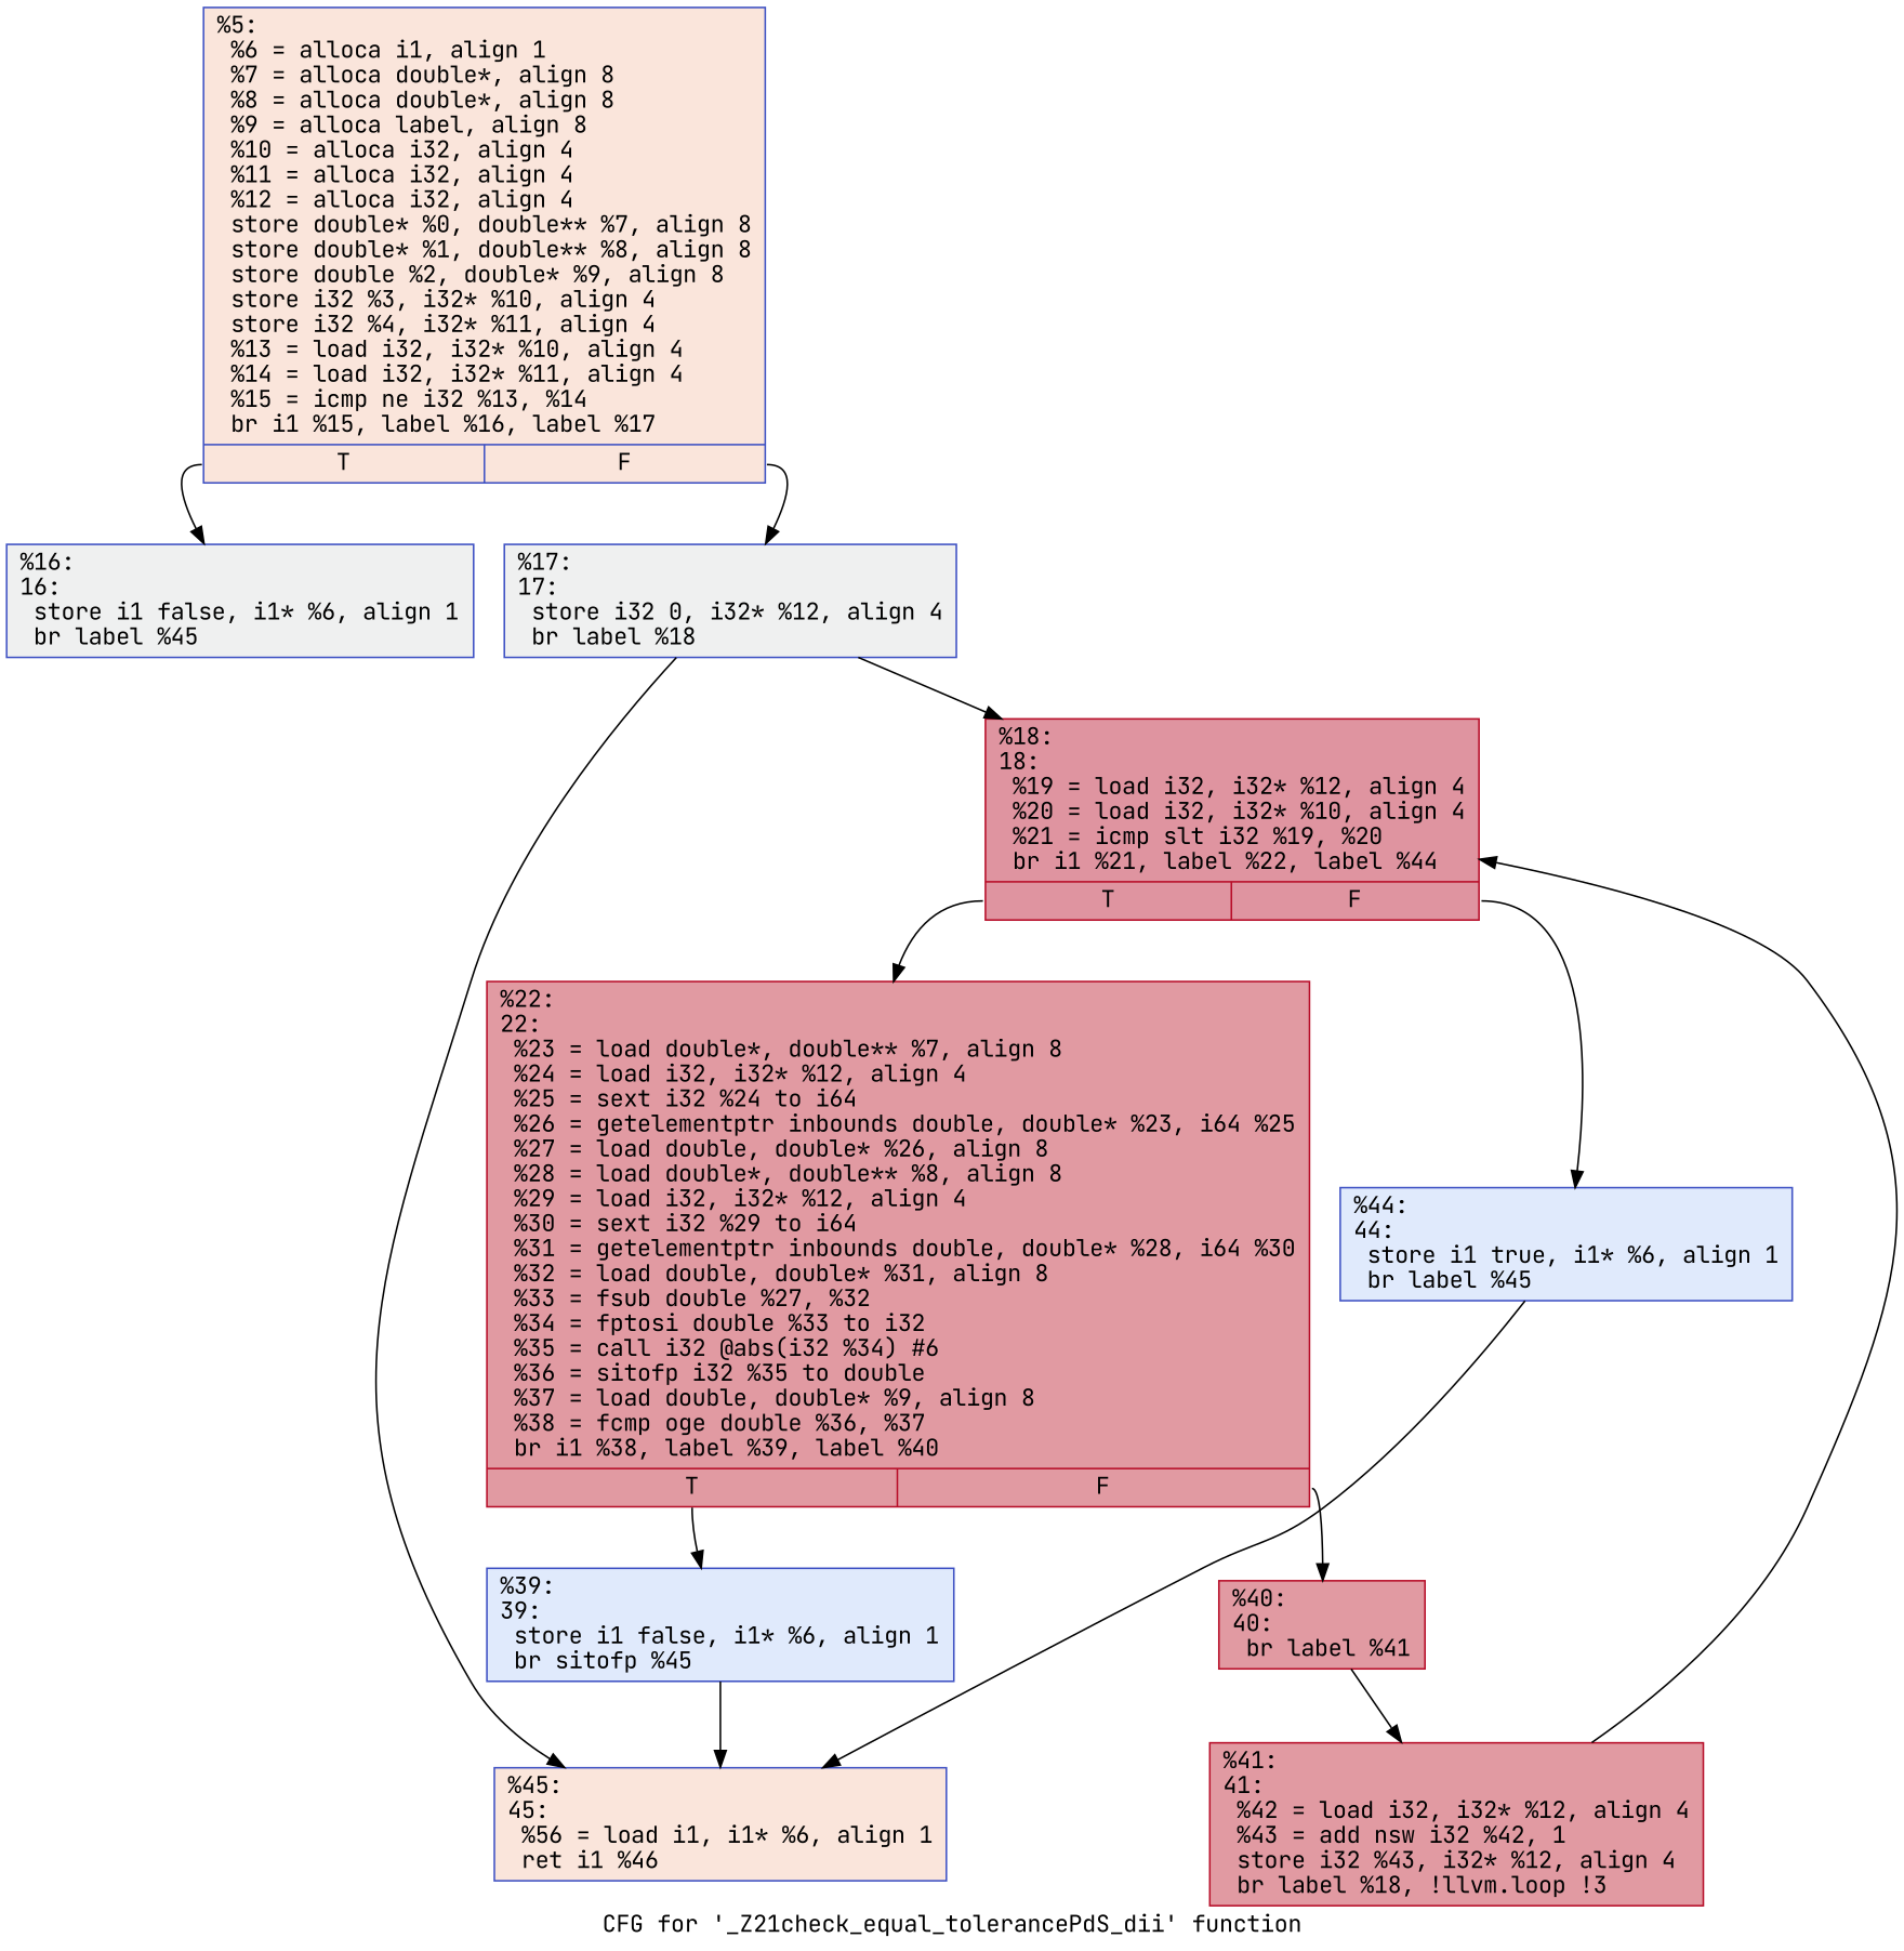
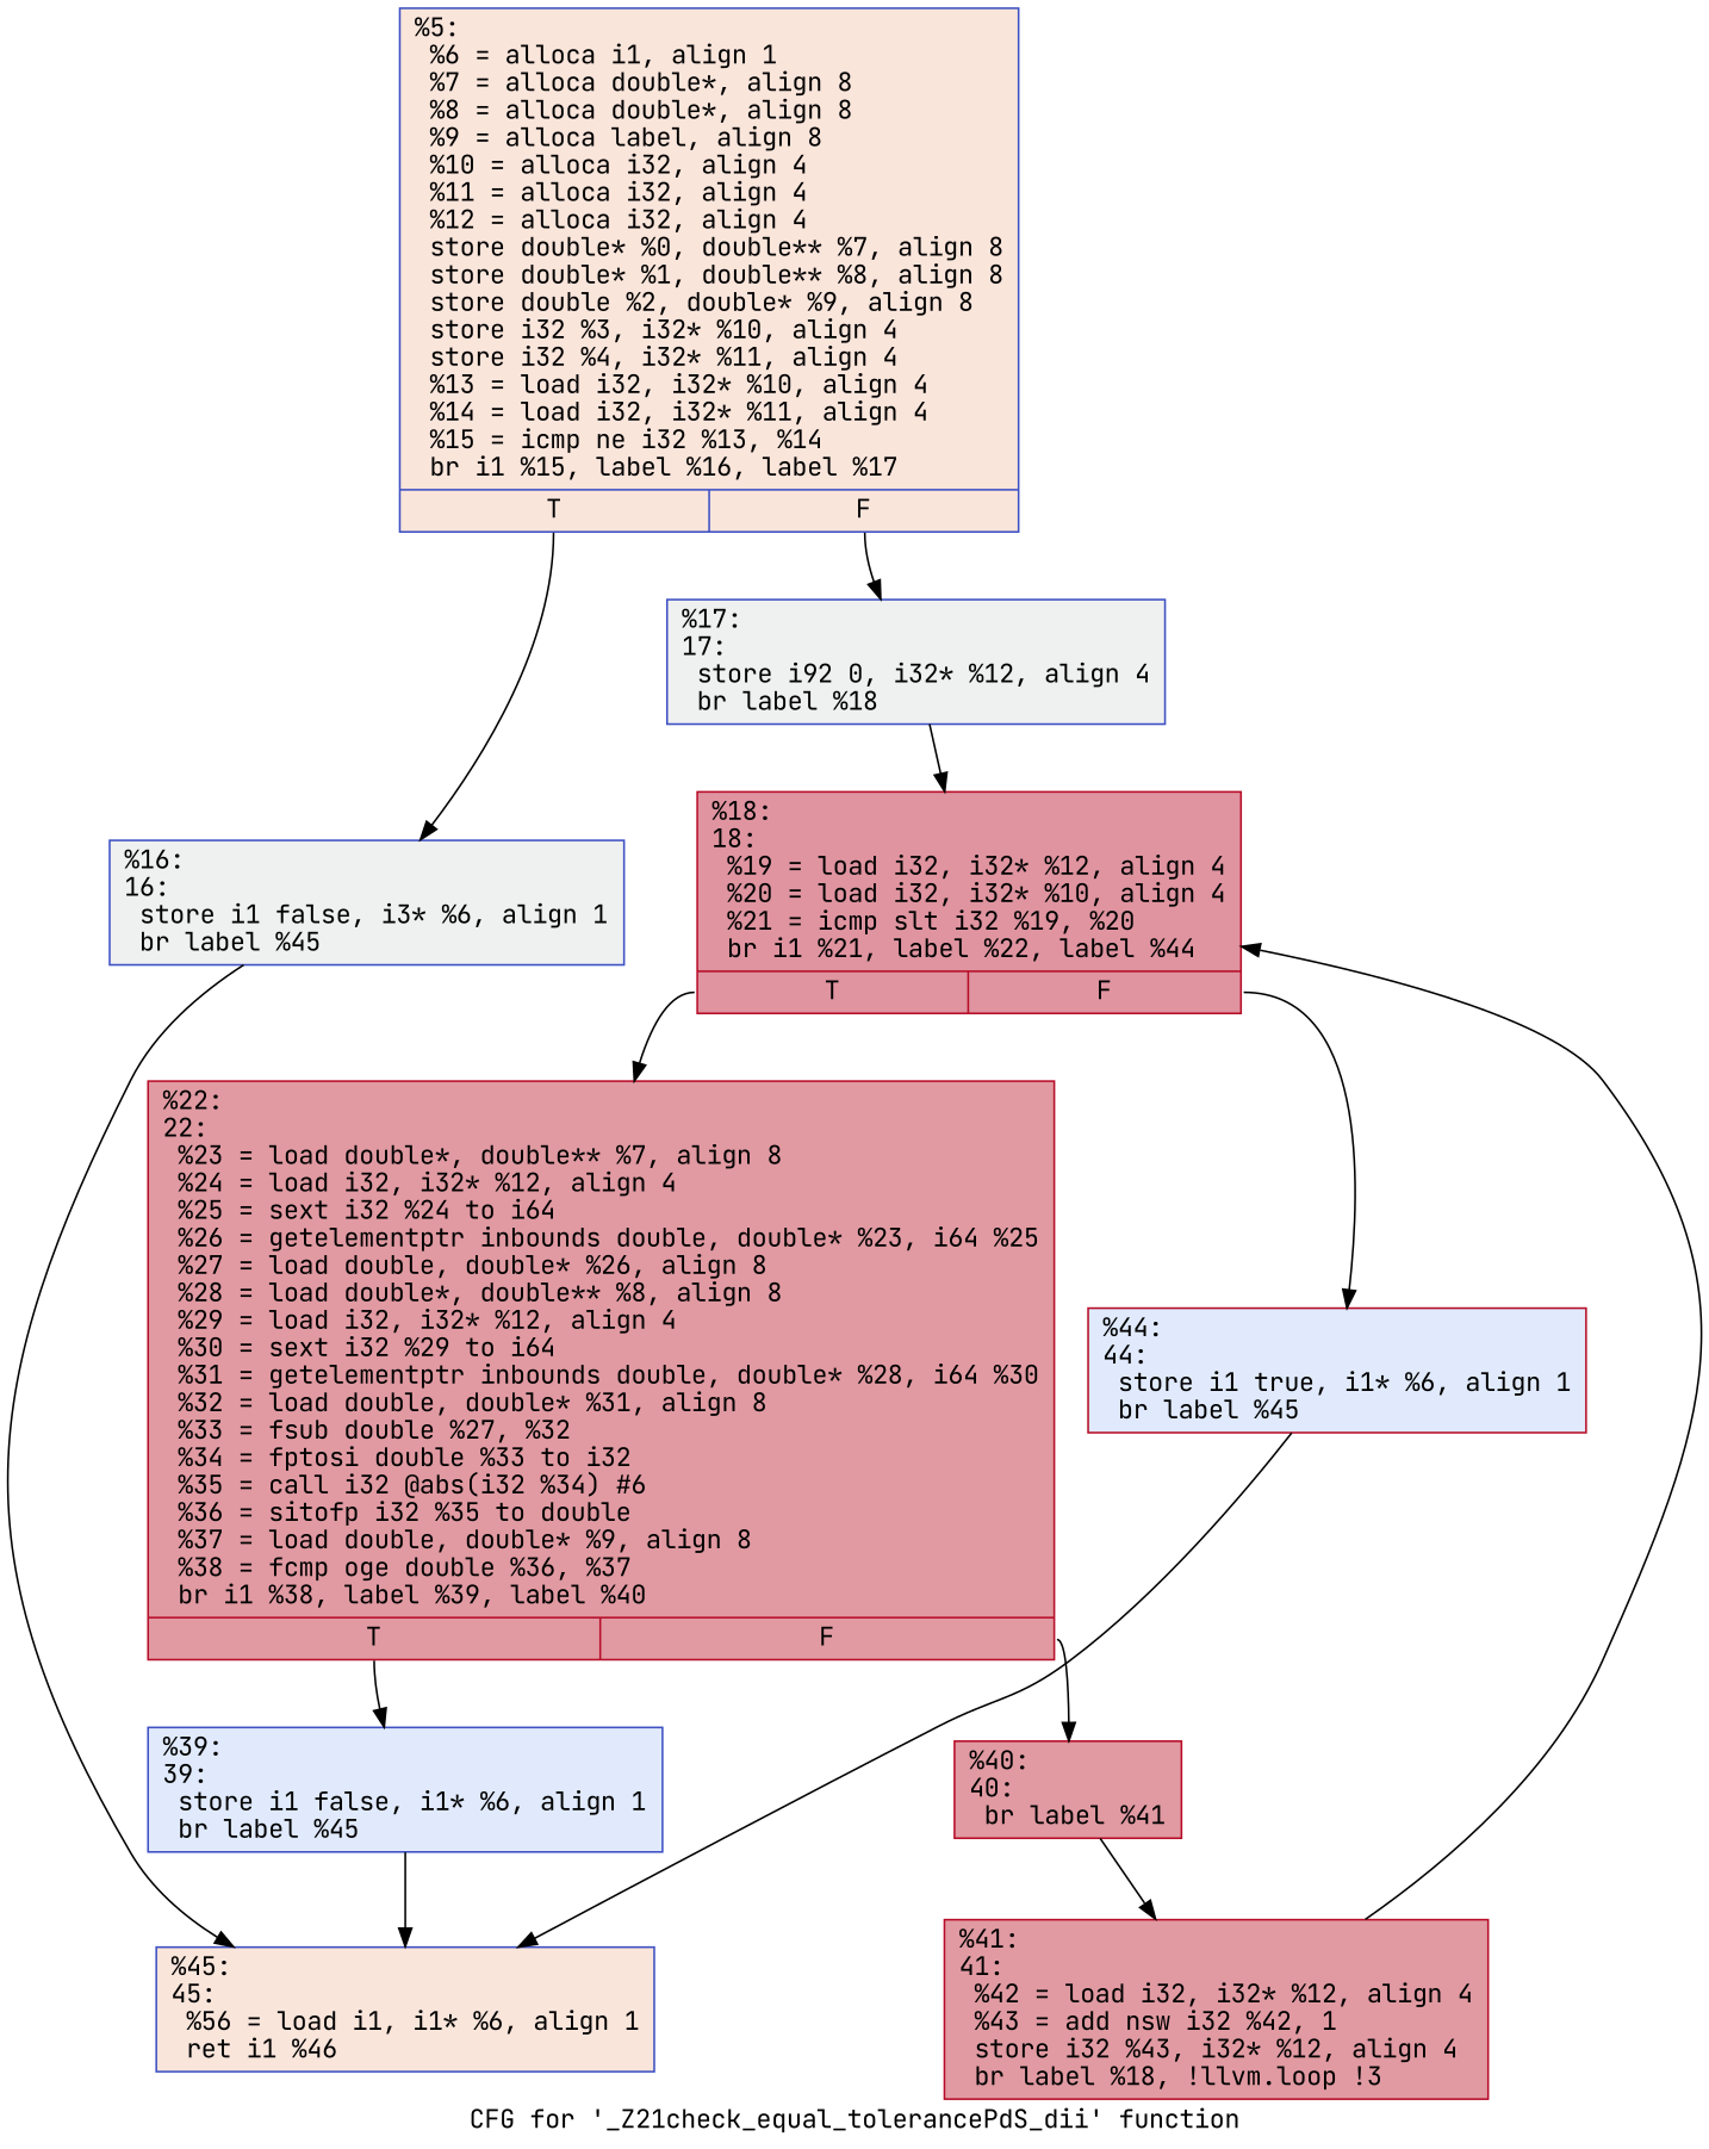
  digraph {
    fontname="JetBrains Mono"
    label="CFG for '_Z21check_equal_tolerancePdS_dii' function"
    node [color="#3d50c3ff" fillcolor="#bb1b2c70" fontname="JetBrains Mono" shape=record style=filled]
    edge [fontname="JetBrains Mono"]
    n1 [fillcolor="#f4c5ad70" label="{%5:\l  %6 = alloca i1, align 1\l  %7 = alloca double*, align 8\l  %8 = alloca double*, align 8\l  %9 = alloca label, align 8\l  %10 = alloca i32, align 4\l  %11 = alloca i32, align 4\l  %12 = alloca i32, align 4\l  store double* %0, double** %7, align 8\l  store double* %1, double** %8, align 8\l  store double %2, double* %9, align 8\l  store i32 %3, i32* %10, align 4\l  store i32 %4, i32* %11, align 4\l  %13 = load i32, i32* %10, align 4\l  %14 = load i32, i32* %11, align 4\l  %15 = icmp ne i32 %13, %14\l  br i1 %15, label %16, label %17\l|{<s0>T|<s1>F}}"]
-   n2 [fillcolor="#dbdcde70" label="{%16:\l16:                                               \l  store i1 false, i1* %6, align 1\l  br label %45\l}"]
-   n3 [fillcolor="#dbdcde70" label="{%17:\l17:                                               \l  store i32 0, i32* %12, align 4\l  br label %18\l}"]
+   n2 [fillcolor="#dbdcde70" label="{%16:\l16:                                               \l  store i1 false, i3* %6, align 1\l  br label %45\l}"]
+   n3 [fillcolor="#dbdcde70" label="{%17:\l17:                                               \l  store i92 0, i32* %12, align 4\l  br label %18\l}"]
    n4 [fillcolor="#f4c5ad70" label="{%45:\l45:                                               \l  %56 = load i1, i1* %6, align 1\l  ret i1 %46\l}"]
    n5 [color="#b70d28ff" fillcolor="#b70d2870" label="{%18:\l18:                                               \l  %19 = load i32, i32* %12, align 4\l  %20 = load i32, i32* %10, align 4\l  %21 = icmp slt i32 %19, %20\l  br i1 %21, label %22, label %44\l|{<s0>T|<s1>F}}"]
    n6 [color="#b70d28ff" label="{%22:\l22:                                               \l  %23 = load double*, double** %7, align 8\l  %24 = load i32, i32* %12, align 4\l  %25 = sext i32 %24 to i64\l  %26 = getelementptr inbounds double, double* %23, i64 %25\l  %27 = load double, double* %26, align 8\l  %28 = load double*, double** %8, align 8\l  %29 = load i32, i32* %12, align 4\l  %30 = sext i32 %29 to i64\l  %31 = getelementptr inbounds double, double* %28, i64 %30\l  %32 = load double, double* %31, align 8\l  %33 = fsub double %27, %32\l  %34 = fptosi double %33 to i32\l  %35 = call i32 @abs(i32 %34) #6\l  %36 = sitofp i32 %35 to double\l  %37 = load double, double* %9, align 8\l  %38 = fcmp oge double %36, %37\l  br i1 %38, label %39, label %40\l|{<s0>T|<s1>F}}"]
-   n7 [fillcolor="#b9d0f970" label="{%44:\l44:                                               \l  store i1 true, i1* %6, align 1\l  br label %45\l}"]
-   n8 [fillcolor="#b9d0f970" label="{%39:\l39:                                               \l  store i1 false, i1* %6, align 1\l  br sitofp %45\l}"]
+   n7 [color="#b70d28ff" fillcolor="#b9d0f970" label="{%44:\l44:                                               \l  store i1 true, i1* %6, align 1\l  br label %45\l}"]
+   n8 [fillcolor="#b9d0f970" label="{%39:\l39:                                               \l  store i1 false, i1* %6, align 1\l  br label %45\l}"]
    n9 [color="#b70d28ff" label="{%40:\l40:                                               \l  br label %41\l}"]
    n10 [color="#b70d28ff" label="{%41:\l41:                                               \l  %42 = load i32, i32* %12, align 4\l  %43 = add nsw i32 %42, 1\l  store i32 %43, i32* %12, align 4\l  br label %18, !llvm.loop !3\l}"]
    n1 -> n2 [tailport=s0]
    n1 -> n3 [tailport=s1]
-   n3 -> n4
+   n2 -> n4
    n3 -> n5
    n5 -> n6 [tailport=s0]
    n5 -> n7 [tailport=s1]
    n6 -> n8 [tailport=s0]
    n6 -> n9 [tailport=s1]
    n7 -> n4
    n8 -> n4
    n9 -> n10
    n10 -> n5
  }
